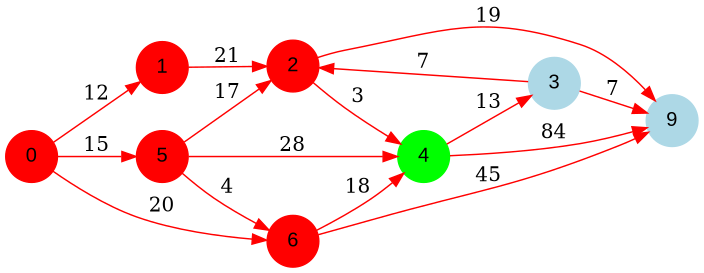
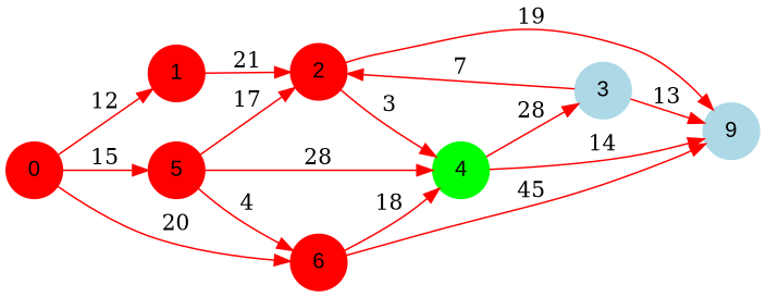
  digraph {
    rankdir=LR
    node [color=red fontname=Arial shape=circle style=filled]
    edge [color=red]
    0
    1
    5
    6
    2
    4 [color=green]
    n7 [color=lightblue label=9]
    3 [color=lightblue]
    0 -> 1 [label=12]
    0 -> 5 [label=15]
    0 -> 6 [label=20]
    1 -> 2 [label=21]
    5 -> 6 [label=4]
    5 -> 2 [label=17]
    5 -> 4 [label=28]
    6 -> 4 [label=18]
    6 -> n7 [label=45]
    2 -> 4 [label=3]
    2 -> n7 [label=19]
-   4 -> n7 [label=84]
-   4 -> 3 [label=13]
+   4 -> n7 [label=14]
+   4 -> 3 [label=28]
    3 -> 2 [label=7]
-   3 -> n7 [label=7]
+   3 -> n7 [label=13]
  }
